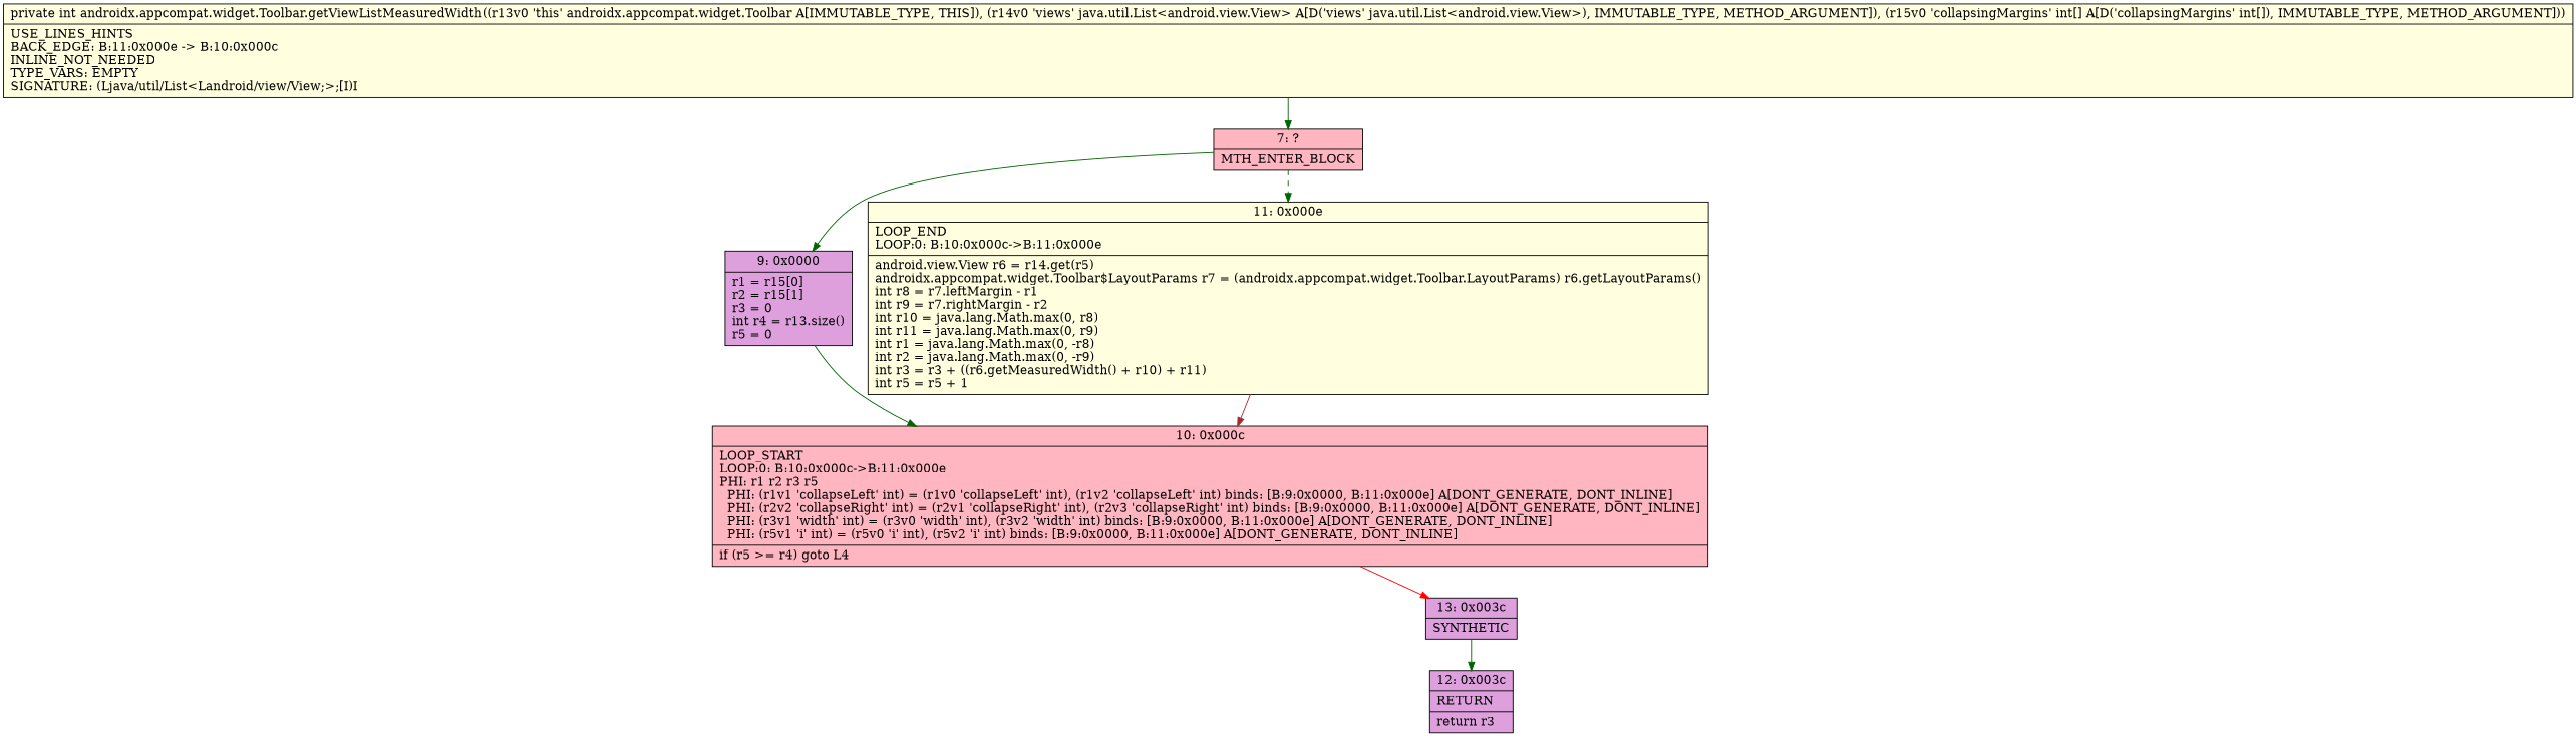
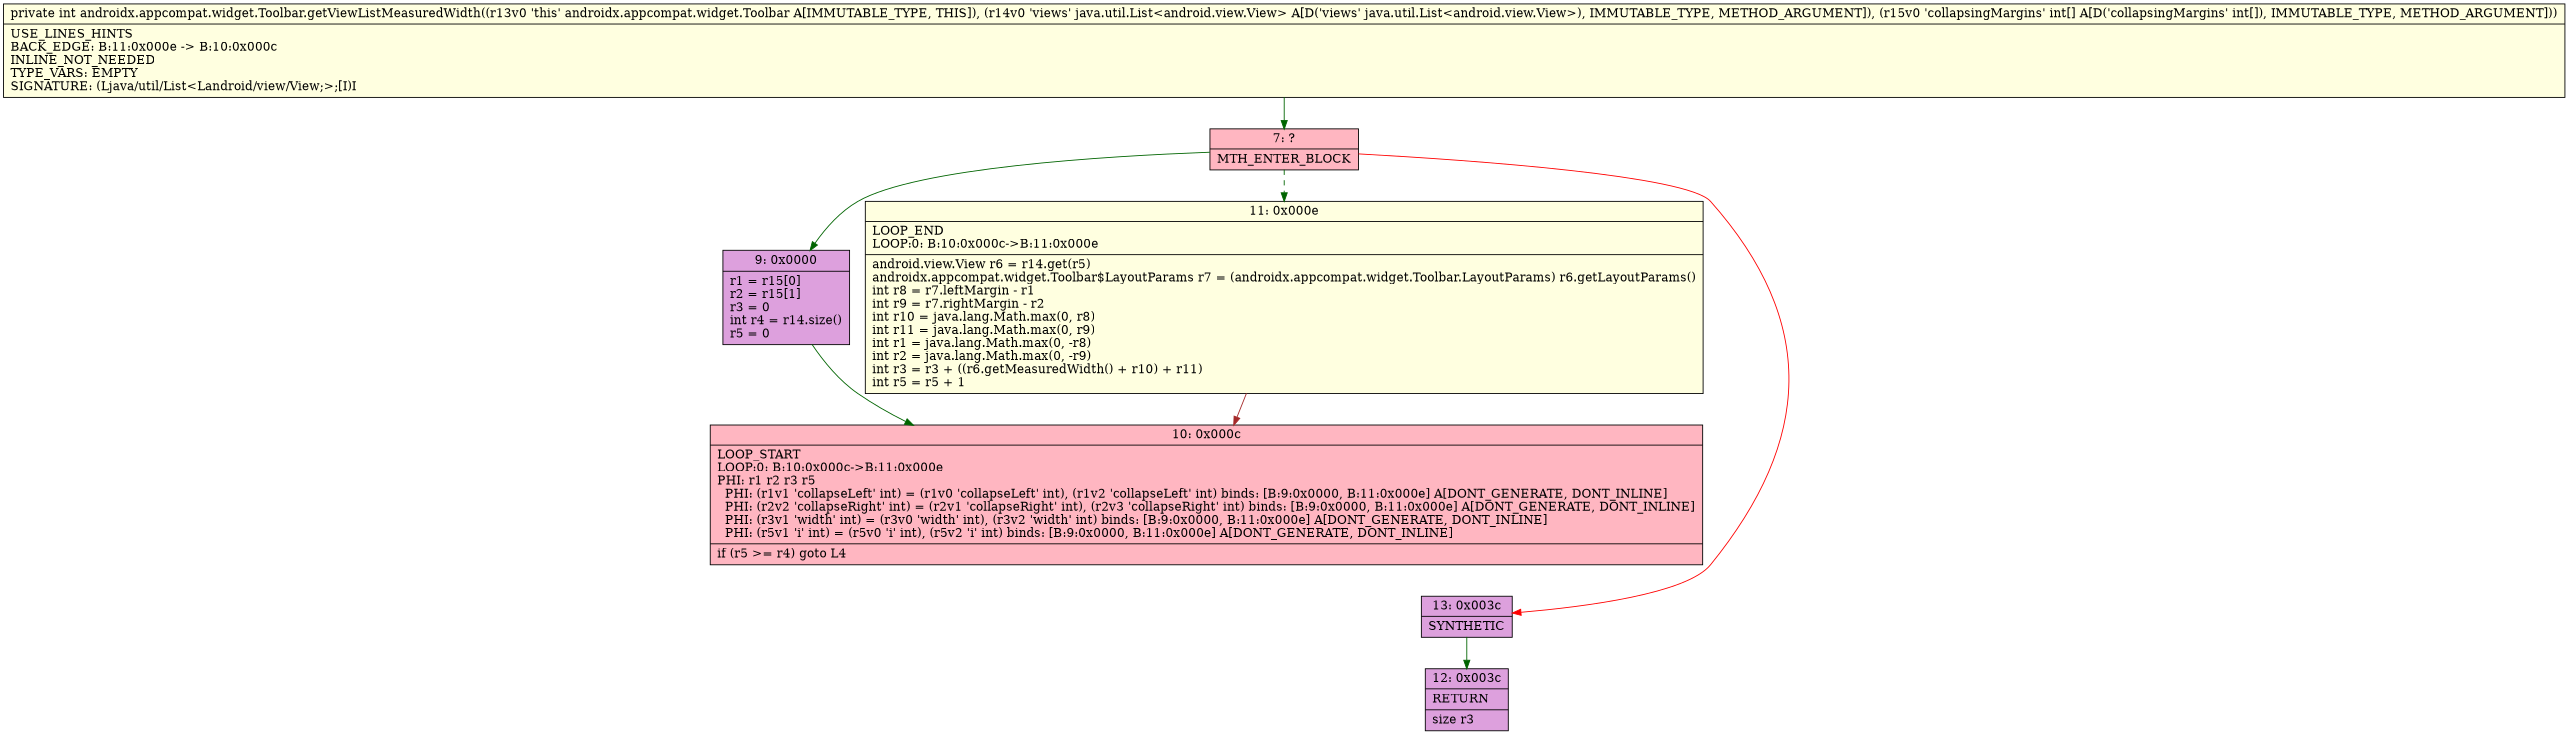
  digraph {
    node [fillcolor=plum shape=record style=filled]
    edge [color=darkgreen]
    n1 [fillcolor=lightpink label="{7\:\ ?|MTH_ENTER_BLOCK\l}"]
-   n2 [label="{9\:\ 0x0000|r1 = r15[0]\lr2 = r15[1]\lr3 = 0\lint r4 = r13.size()\lr5 = 0\l}"]
+   n2 [label="{9\:\ 0x0000|r1 = r15[0]\lr2 = r15[1]\lr3 = 0\lint r4 = r14.size()\lr5 = 0\l}"]
    n3 [fillcolor=lightyellow label="{11\:\ 0x000e|LOOP_END\lLOOP:0: B:10:0x000c\-\>B:11:0x000e\l|android.view.View r6 = r14.get(r5)\landroidx.appcompat.widget.Toolbar$LayoutParams r7 = (androidx.appcompat.widget.Toolbar.LayoutParams) r6.getLayoutParams()\lint r8 = r7.leftMargin \- r1\lint r9 = r7.rightMargin \- r2\lint r10 = java.lang.Math.max(0, r8)\lint r11 = java.lang.Math.max(0, r9)\lint r1 = java.lang.Math.max(0, \-r8)\lint r2 = java.lang.Math.max(0, \-r9)\lint r3 = r3 + ((r6.getMeasuredWidth() + r10) + r11)\lint r5 = r5 + 1\l}"]
    n4 [fillcolor=lightpink label="{10\:\ 0x000c|LOOP_START\lLOOP:0: B:10:0x000c\-\>B:11:0x000e\lPHI: r1 r2 r3 r5 \l  PHI: (r1v1 'collapseLeft' int) = (r1v0 'collapseLeft' int), (r1v2 'collapseLeft' int) binds: [B:9:0x0000, B:11:0x000e] A[DONT_GENERATE, DONT_INLINE]\l  PHI: (r2v2 'collapseRight' int) = (r2v1 'collapseRight' int), (r2v3 'collapseRight' int) binds: [B:9:0x0000, B:11:0x000e] A[DONT_GENERATE, DONT_INLINE]\l  PHI: (r3v1 'width' int) = (r3v0 'width' int), (r3v2 'width' int) binds: [B:9:0x0000, B:11:0x000e] A[DONT_GENERATE, DONT_INLINE]\l  PHI: (r5v1 'i' int) = (r5v0 'i' int), (r5v2 'i' int) binds: [B:9:0x0000, B:11:0x000e] A[DONT_GENERATE, DONT_INLINE]\l|if (r5 \>= r4) goto L4\l}"]
    n5 [label="{13\:\ 0x003c|SYNTHETIC\l}"]
-   n6 [label="{12\:\ 0x003c|RETURN\l|return r3\l}"]
+   n6 [label="{12\:\ 0x003c|RETURN\l|size r3\l}"]
    n7 [fillcolor=lightyellow label="{private int androidx.appcompat.widget.Toolbar.getViewListMeasuredWidth((r13v0 'this' androidx.appcompat.widget.Toolbar A[IMMUTABLE_TYPE, THIS]), (r14v0 'views' java.util.List\<android.view.View\> A[D('views' java.util.List\<android.view.View\>), IMMUTABLE_TYPE, METHOD_ARGUMENT]), (r15v0 'collapsingMargins' int[] A[D('collapsingMargins' int[]), IMMUTABLE_TYPE, METHOD_ARGUMENT]))  | USE_LINES_HINTS\lBACK_EDGE: B:11:0x000e \-\> B:10:0x000c\lINLINE_NOT_NEEDED\lTYPE_VARS: EMPTY\lSIGNATURE: (Ljava\/util\/List\<Landroid\/view\/View;\>;[I)I\l}"]
    n1 -> n2
    n1 -> n3 [style=dashed]
    n2 -> n4
    n3 -> n4 [color=brown]
-   n4 -> n5 [color=red]
+   n1 -> n5 [color=red]
    n5 -> n6
    n7 -> n1
  }
